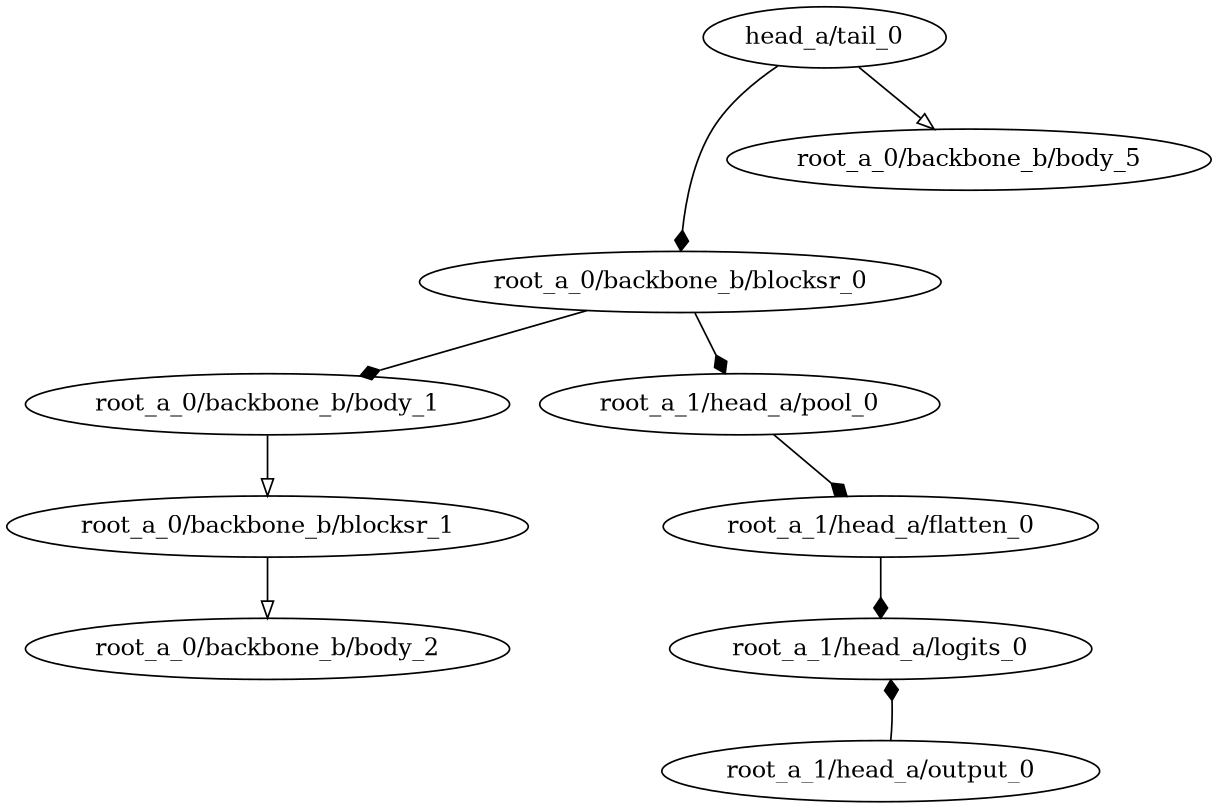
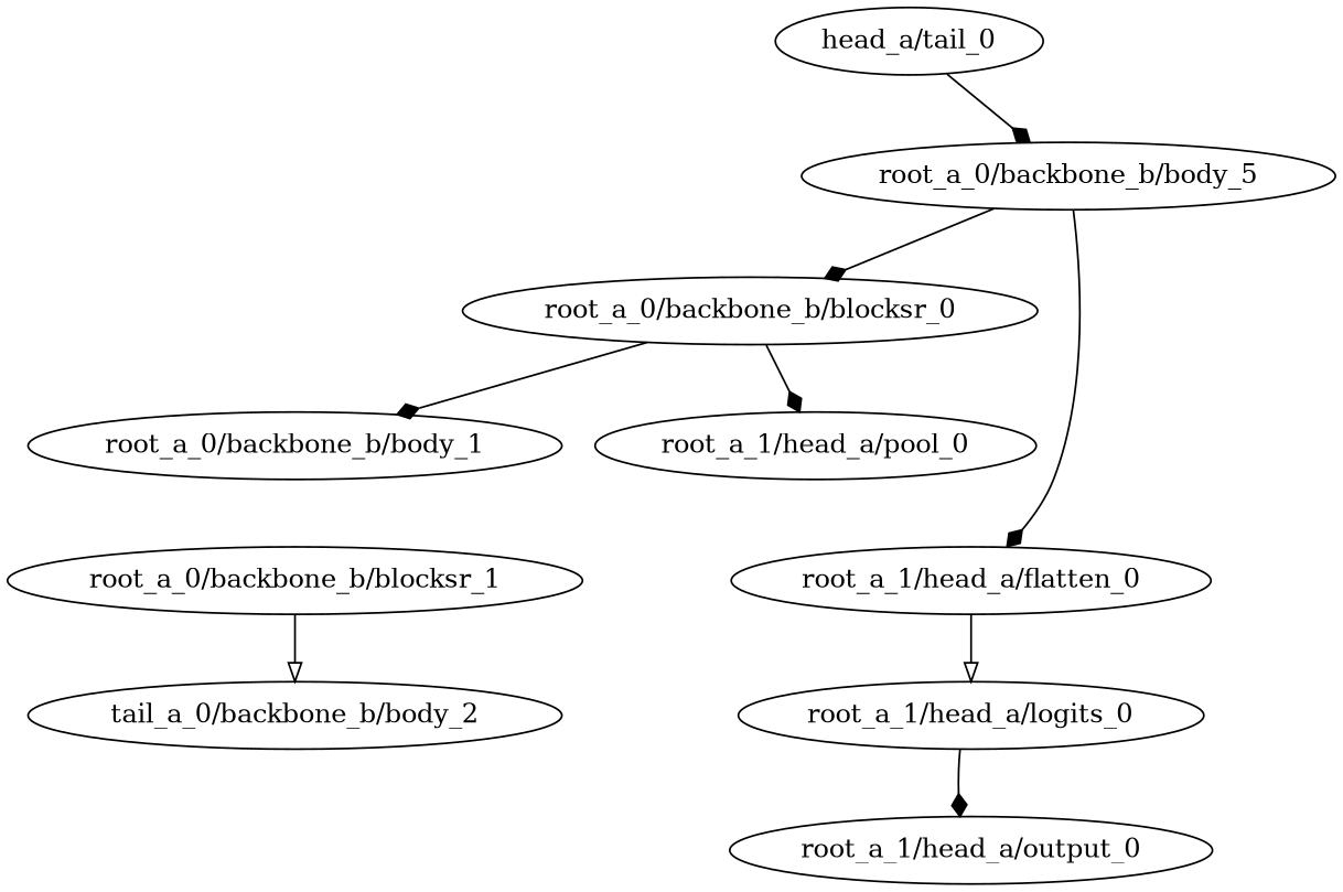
  digraph {
    edge [arrowhead=diamond]
    n1 [label="head_a/tail_0"]
    n2 [label="root_a_0/backbone_b/body_5"]
    "root_a_0/backbone_b/blocksr_0"
    "root_a_0/backbone_b/body_1"
    "root_a_1/head_a/pool_0"
    "root_a_0/backbone_b/blocksr_1"
-   "root_a_0/backbone_b/body_2"
+   "root_a_0/backbone_b/body_2" [label="tail_a_0/backbone_b/body_2"]
    "root_a_1/head_a/flatten_0"
    "root_a_1/head_a/logits_0"
    "root_a_1/head_a/output_0"
-   n1 -> n2 [arrowhead=onormal]
-   n1 -> "root_a_0/backbone_b/blocksr_0"
+   n1 -> n2
+   n2 -> "root_a_0/backbone_b/blocksr_0"
    "root_a_0/backbone_b/blocksr_0" -> "root_a_0/backbone_b/body_1"
    "root_a_0/backbone_b/blocksr_0" -> "root_a_1/head_a/pool_0"
-   "root_a_0/backbone_b/body_1" -> "root_a_0/backbone_b/blocksr_1" [arrowhead=onormal]
-   "root_a_1/head_a/pool_0" -> "root_a_1/head_a/flatten_0"
+   n2 -> "root_a_1/head_a/flatten_0"
    "root_a_0/backbone_b/blocksr_1" -> "root_a_0/backbone_b/body_2" [arrowhead=onormal]
-   "root_a_1/head_a/flatten_0" -> "root_a_1/head_a/logits_0"
-   "root_a_1/head_a/output_0" -> "root_a_1/head_a/logits_0"
+   "root_a_1/head_a/flatten_0" -> "root_a_1/head_a/logits_0" [arrowhead=onormal]
+   "root_a_1/head_a/logits_0" -> "root_a_1/head_a/output_0"
  }
